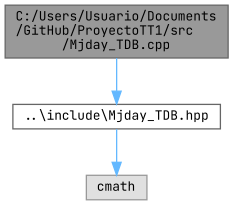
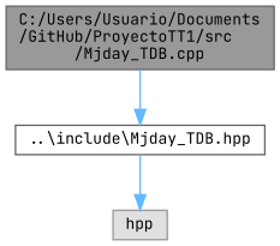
  digraph {
    fontname="JetBrains Mono"
    node [fontname="JetBrains Mono" fontsize=10 shape=box style=filled]
    edge [color=steelblue1 fontname="JetBrains Mono" fontsize=10 labelfontname=Helvetica labelfontsize=10 style=solid]
    n1 [color=gray40 fillcolor=grey60 fontcolor=black height=0.2 label="C:/Users/Usuario/Documents\l/GitHub/ProyectoTT1/src\l/Mjday_TDB.cpp" width=0.4]
    n2 [color=grey40 fillcolor=white height=0.2 label="..\\include\\Mjday_TDB.hpp" width=0.4]
-   n3 [color=grey60 fillcolor="#E0E0E0" height=0.2 label=cmath width=0.4]
+   n3 [color=grey60 fillcolor="#E0E0E0" height=0.2 label=hpp width=0.4]
    n1 -> n2
    n2 -> n3
  }
